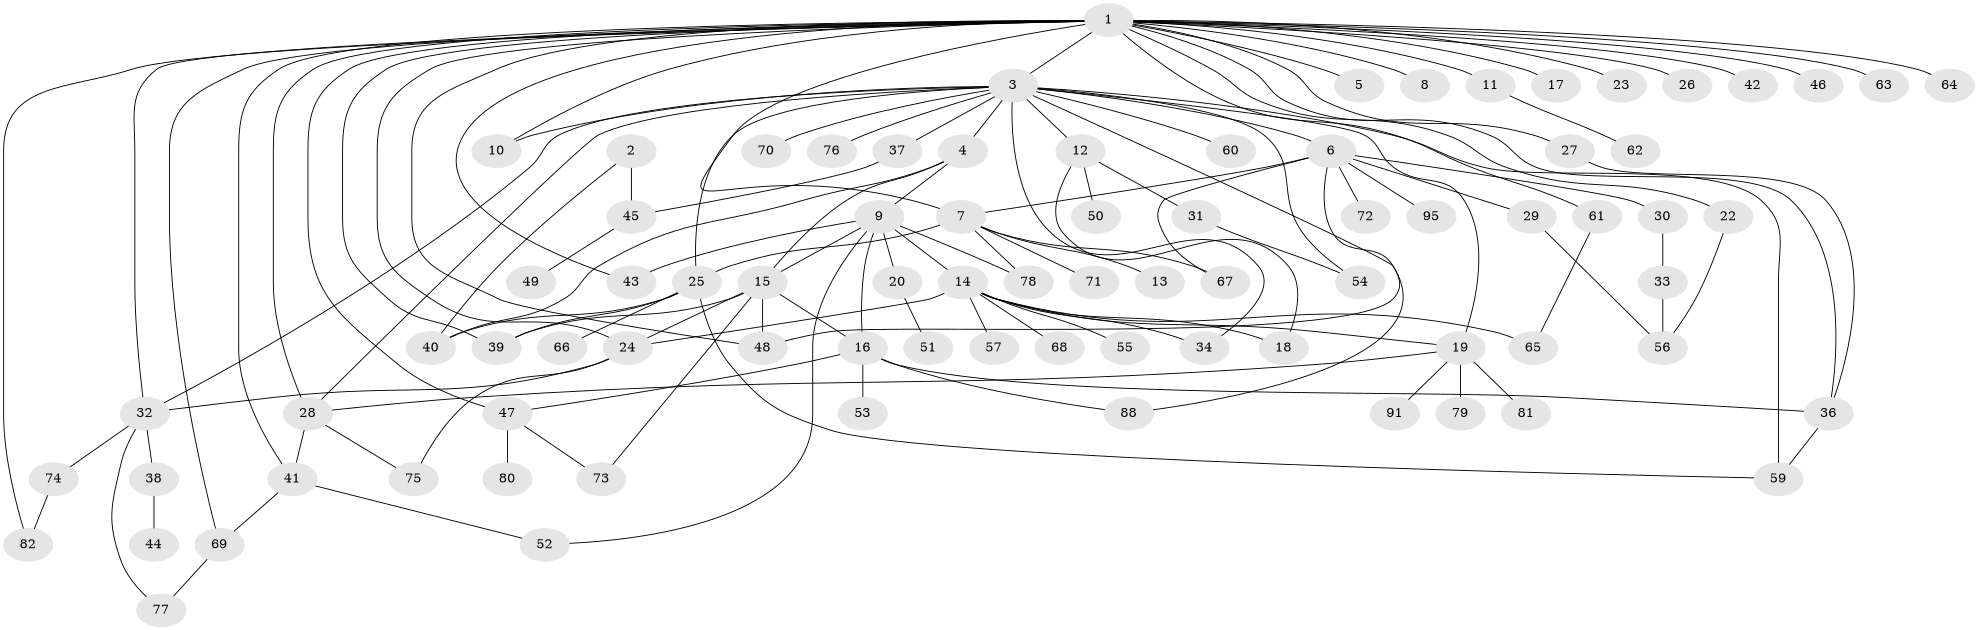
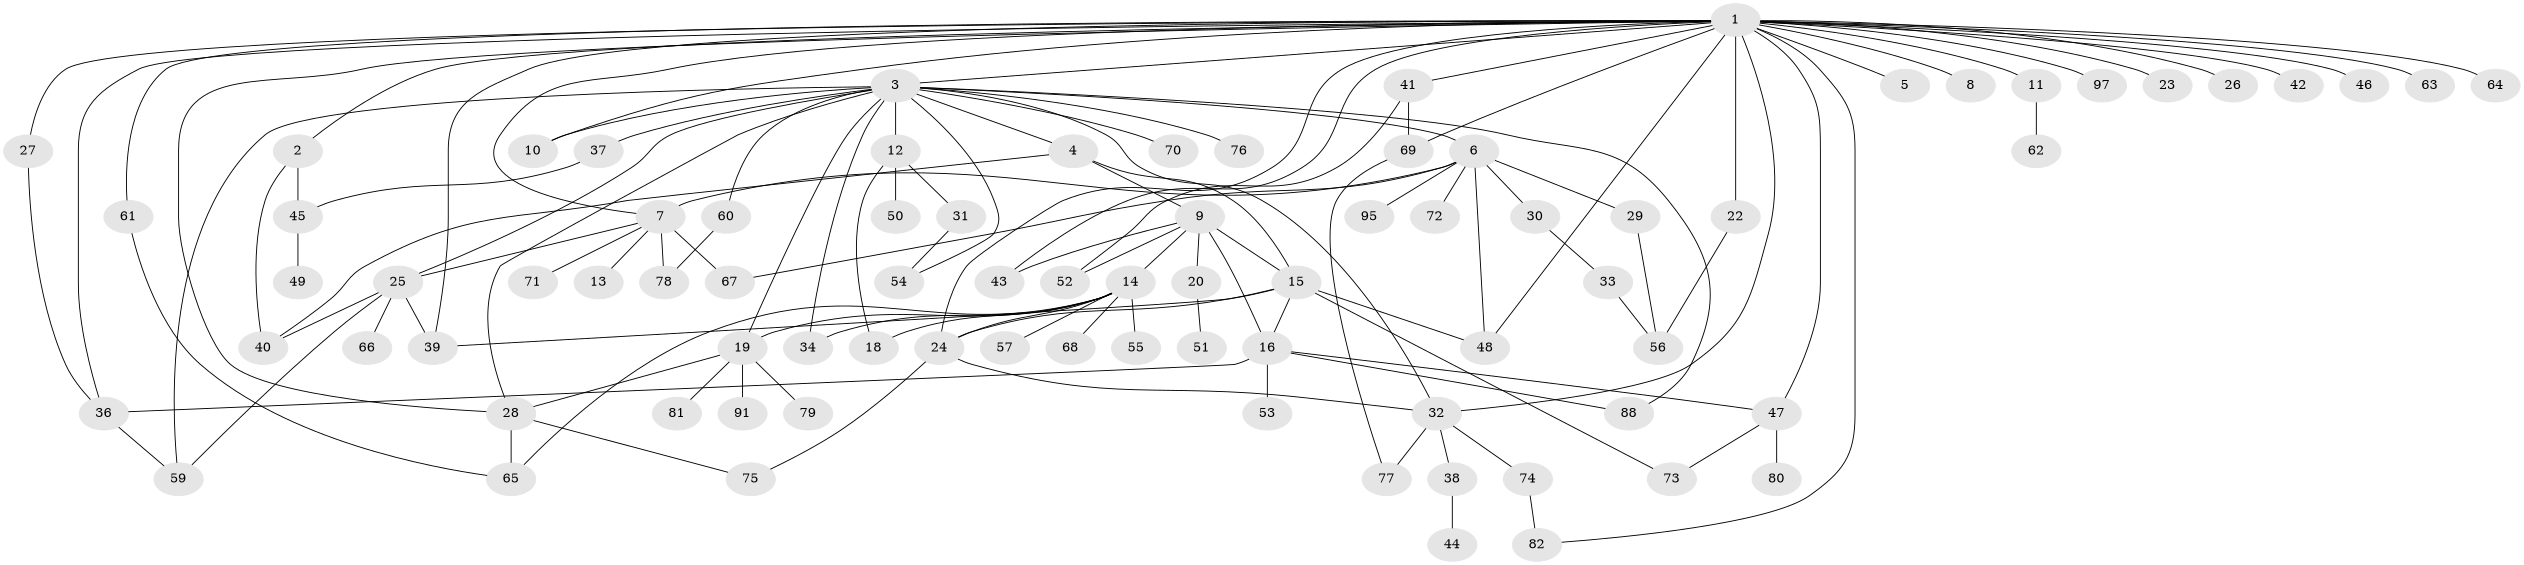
  graph {
    node [color=gray90 style=filled]
    edge [weight=1.0]
    1
    2
    3
    5
    7
    8
    10
    11
-   17
+   17 [label=97]
    22
    23
    24
    26
    27
    28
    32
    36
    39
    41
    42
    43
    46
    47
    48
    61
    63
    64
    69
    82
    40
    45
    4
    6
    12
    19
    25
    34
    37
    54
    n40 [label=88]
    59
    60
    70
    76
    67
    13
    71
    78
    62
    56
    75
    77
    38
    74
    52
    73
    80
    65
    49
    15
    9
    29
    30
    n64 [label=95]
    72
    31
    18
    50
    16
    n70 [label=91]
    79
    81
    66
    14
    20
    33
    55
    57
    68
    53
    51
    44
+   1 -- 2
    1 -- 3
    1 -- 5
    1 -- 7
    1 -- 8
    1 -- 10
    1 -- 11
    1 -- 17
    1 -- 22
    1 -- 23
    1 -- 24
    1 -- 26
    1 -- 27
    1 -- 28
    1 -- 32
    1 -- 36
    1 -- 39
    1 -- 41
    1 -- 42
    1 -- 43
    1 -- 46
    1 -- 47 [weight=2.0]
    1 -- 48
    1 -- 61
    1 -- 63
    1 -- 64
    1 -- 69
    1 -- 82
    2 -- 40
    2 -- 45
    3 -- 10
    3 -- 28
    3 -- 32
    3 -- 4
    3 -- 6
    3 -- 12
    3 -- 19
    3 -- 25
    3 -- 34
    3 -- 37
    3 -- 54
    3 -- n40
    3 -- 59
    3 -- 60
    3 -- 70
    3 -- 76
    7 -- 25
    7 -- 67
    7 -- 13
    7 -- 71
    7 -- 78
    11 -- 62
    22 -- 56
    24 -- 32
    24 -- 75
    27 -- 36
-   28 -- 41
+   28 -- 65
    28 -- 75
    32 -- 77
    32 -- 38
    32 -- 74
    36 -- 59
    41 -- 69
    41 -- 52
    47 -- 73
    47 -- 80
    61 -- 65
    69 -- 77
    45 -- 49
    4 -- 40
    4 -- 15 [weight=11.0]
    4 -- 9
    6 -- 7
    6 -- 48
    6 -- 67
    6 -- 29
    6 -- 30
    6 -- n64
    6 -- 72
    12 -- 31
    12 -- 18
    12 -- 50
    19 -- 28
    19 -- n70
    19 -- 79
    19 -- 81
    25 -- 39
    25 -- 40
    25 -- 59
    25 -- 66
    37 -- 45
    38 -- 44
    74 -- 82
    15 -- 24
    15 -- 39
    15 -- 48
    15 -- 73
    15 -- 16
    9 -- 43
-   9 -- 78
+   60 -- 78
    9 -- 52
    9 -- 15 [weight=2.0]
    9 -- 16
    9 -- 14 [weight=2.0]
    9 -- 20
    29 -- 56
    30 -- 33
    31 -- 54
    16 -- 36
    16 -- 47
    16 -- n40
    16 -- 53 [weight=2.0]
    14 -- 24
    14 -- 19
    14 -- 34
    14 -- 65
    14 -- 18
    14 -- 55
    14 -- 57
    14 -- 68
    20 -- 51
    33 -- 56
  }
